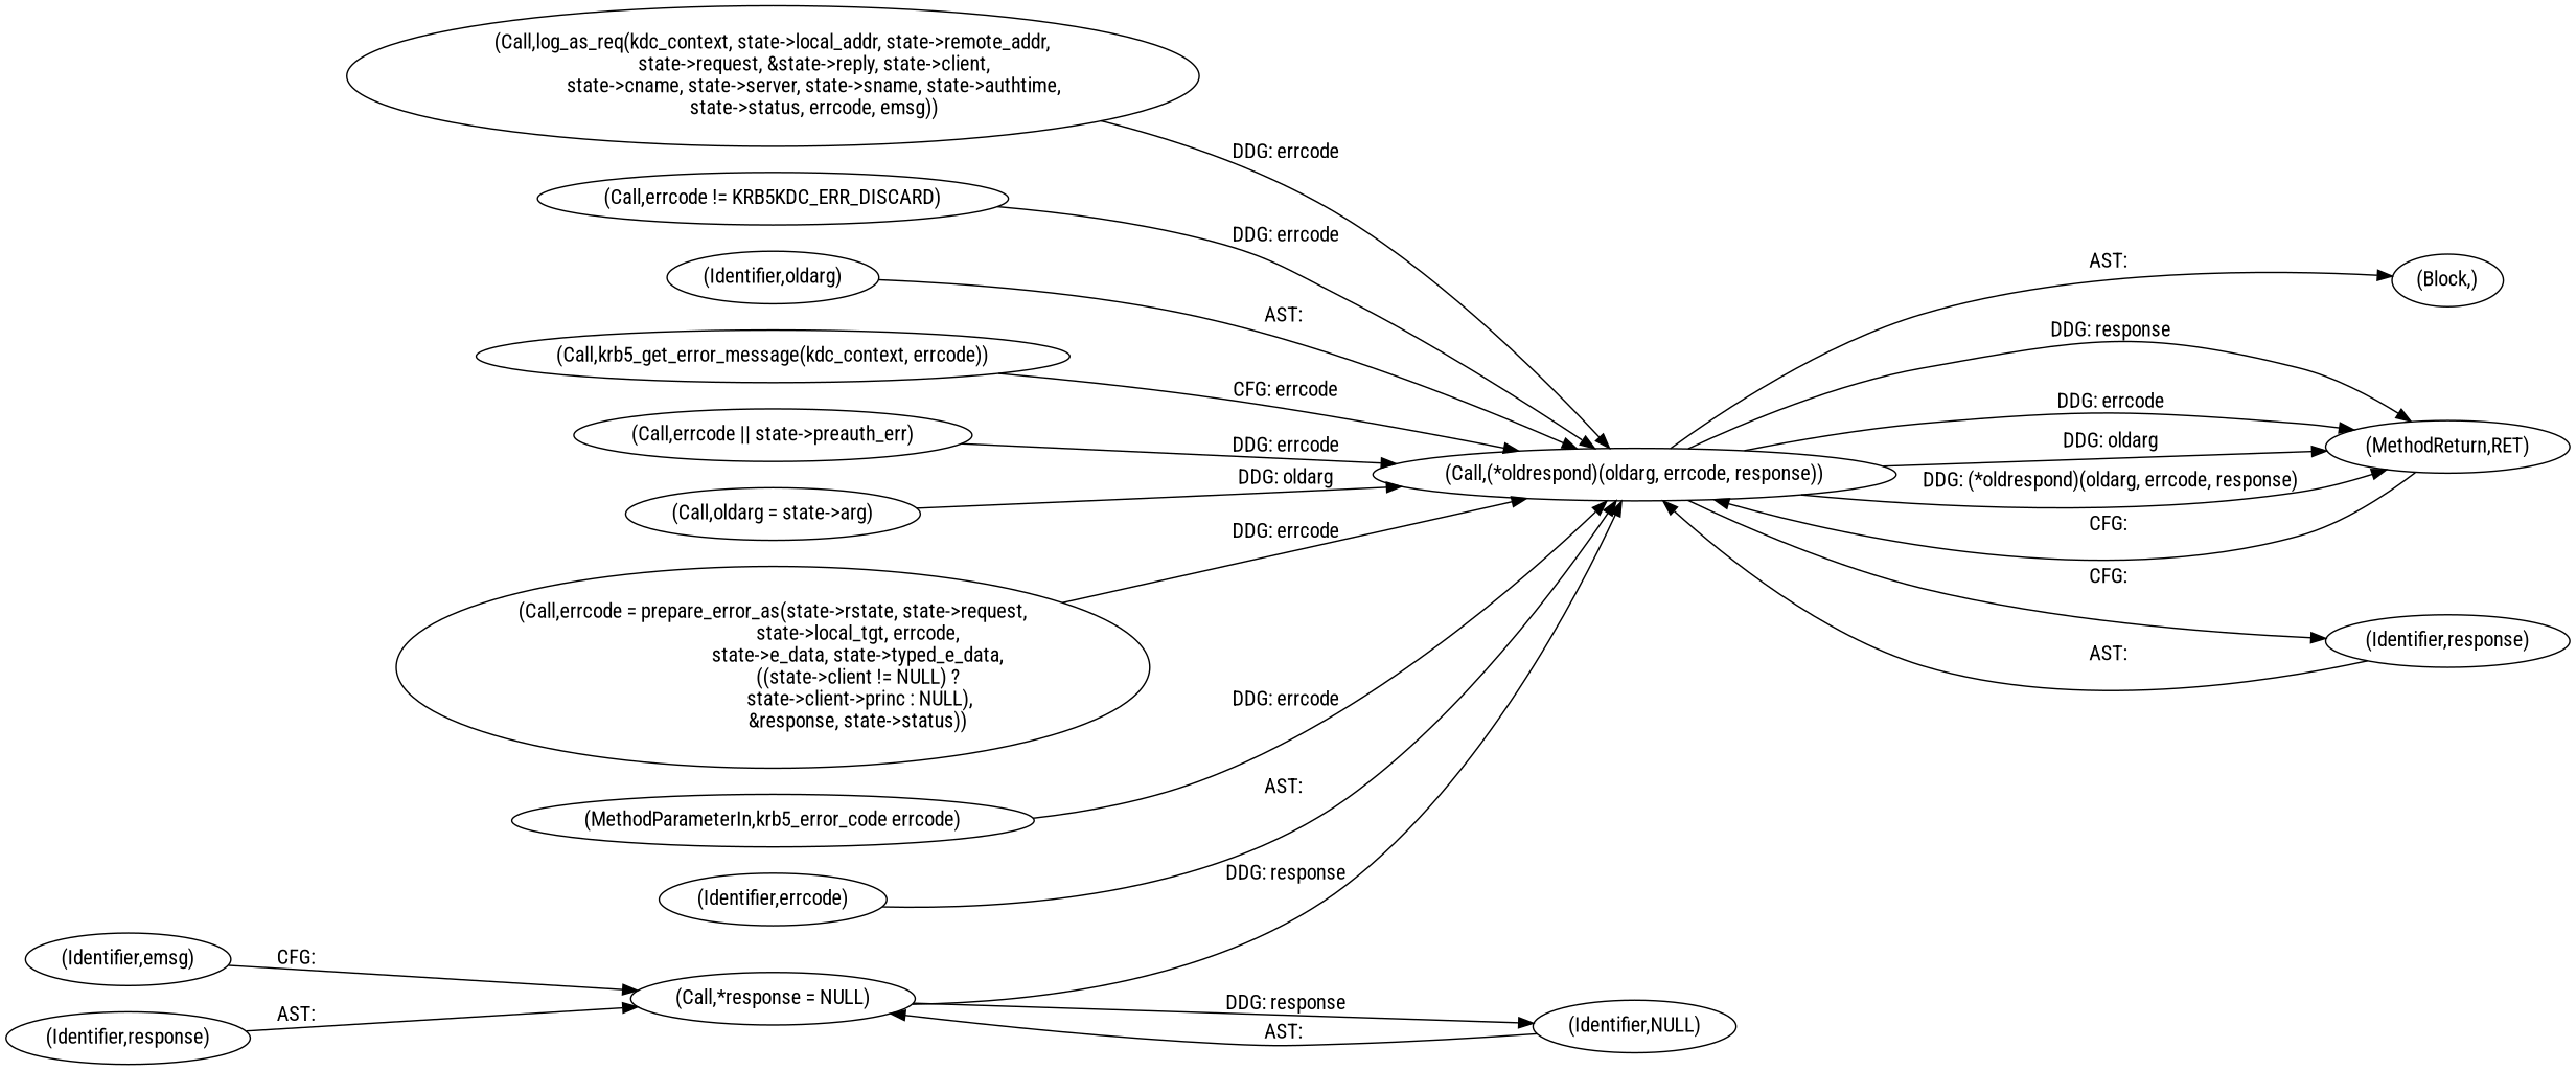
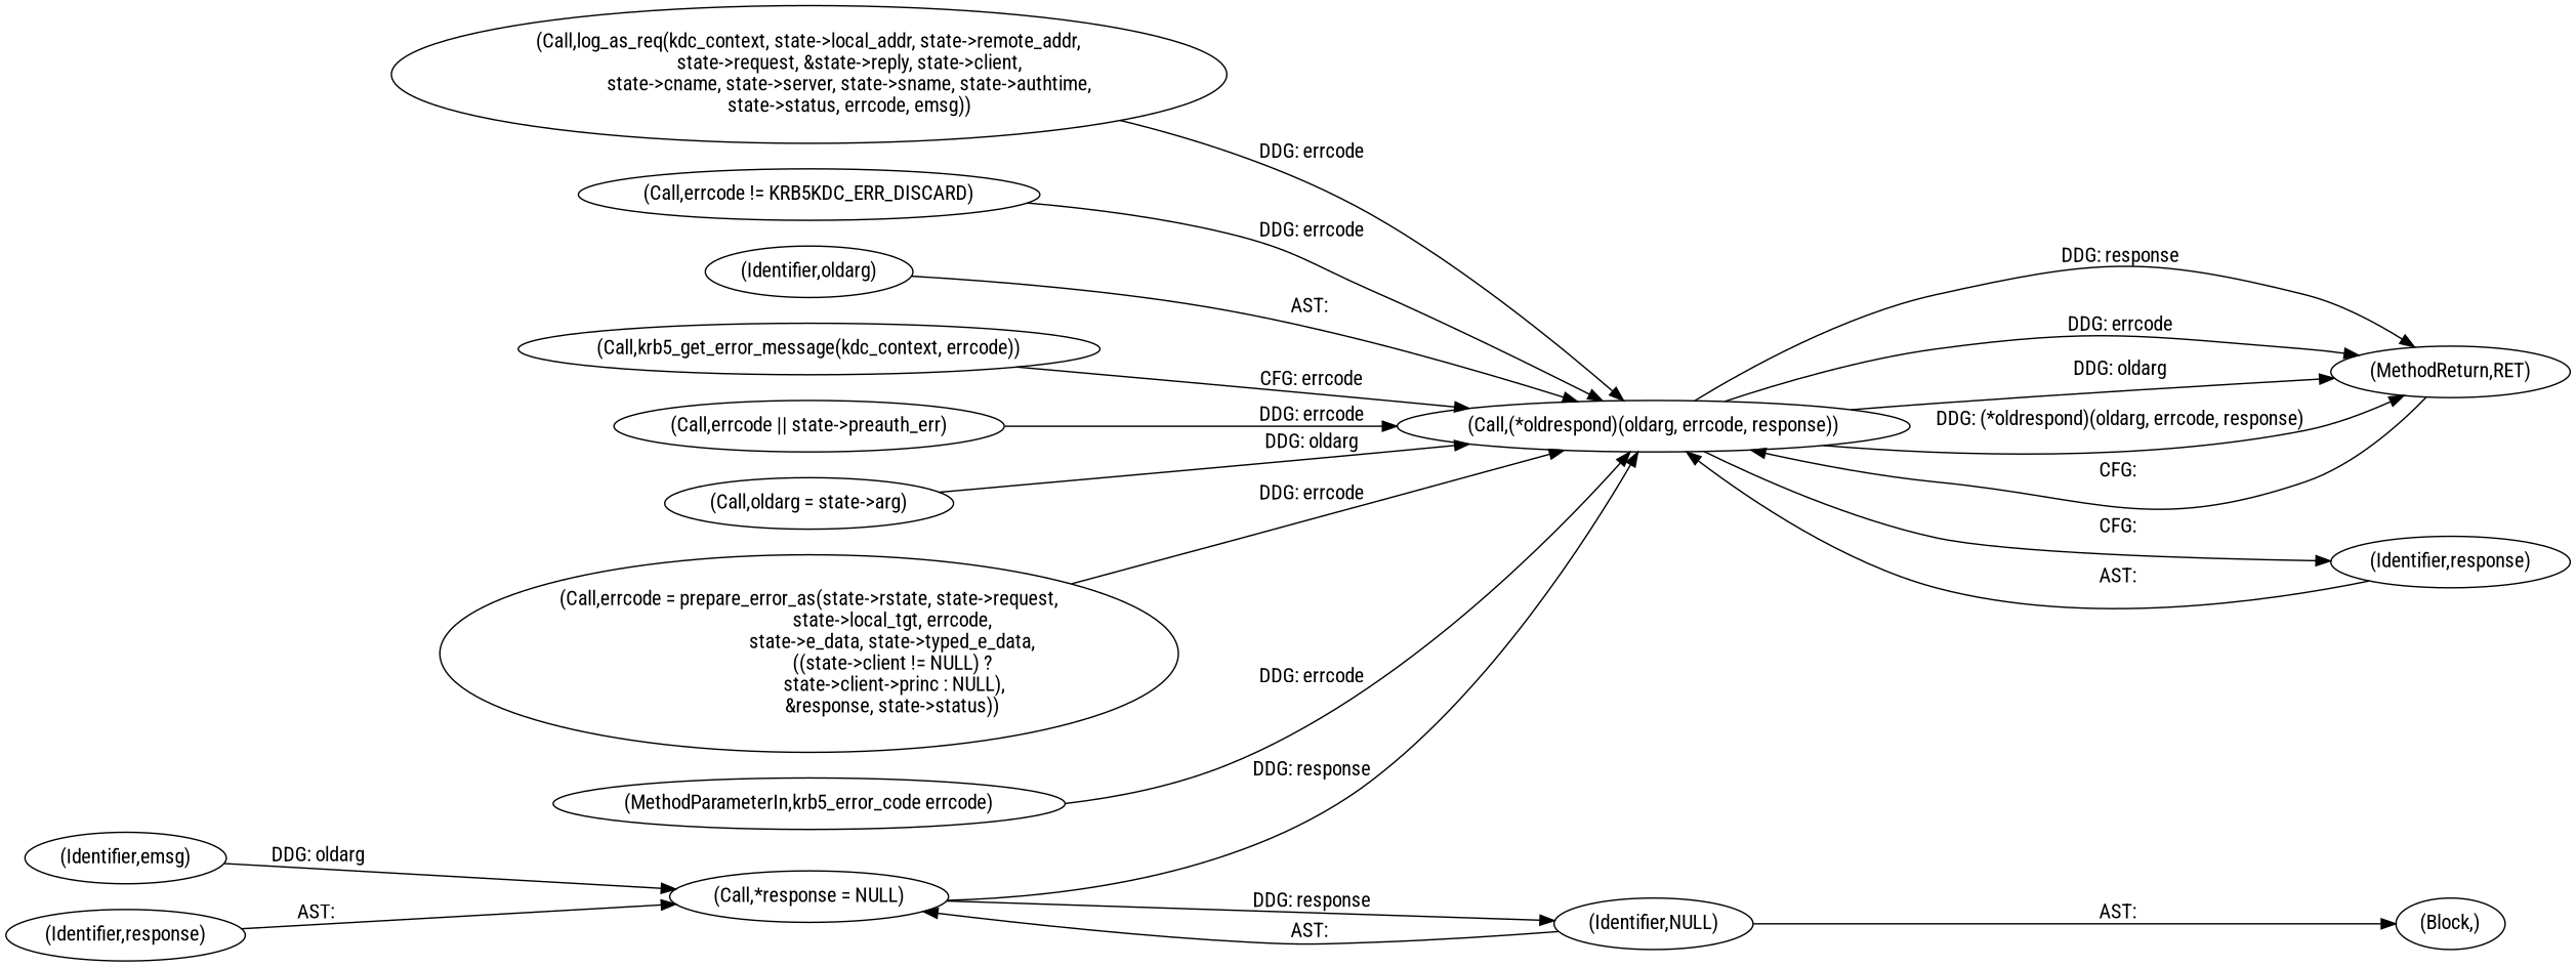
  digraph {
    fontname="Roboto Condensed"
    rankdir=LR
    node [fontname="Roboto Condensed"]
    edge [fontname="Roboto Condensed"]
    n1 [label="(Call,*response = NULL)"]
    n2 [label="(Call,(*oldrespond)(oldarg, errcode, response))"]
    n3 [label="(Identifier,NULL)"]
    n4 [label="(Block,)"]
    n5 [label="(MethodReturn,RET)"]
    n6 [label="(Identifier,response)"]
    n7 [label="(Identifier,emsg)"]
    n8 [label="(Call,log_as_req(kdc_context, state->local_addr, state->remote_addr,\n                   state->request, &state->reply, state->client,\n                   state->cname, state->server, state->sname, state->authtime,\n                   state->status, errcode, emsg))"]
    n9 [label="(Call,errcode != KRB5KDC_ERR_DISCARD)"]
    n10 [label="(Identifier,oldarg)"]
    n11 [label="(Call,krb5_get_error_message(kdc_context, errcode))"]
    n12 [label="(Call,errcode || state->preauth_err)"]
    n13 [label="(Call,oldarg = state->arg)"]
    n14 [label="(Identifier,response)"]
    n15 [label="(Call,errcode = prepare_error_as(state->rstate, state->request,\n                                       state->local_tgt, errcode,\n                                       state->e_data, state->typed_e_data,\n                                       ((state->client != NULL) ?\n                                        state->client->princ : NULL),\n                                       &response, state->status))"]
    n16 [label="(MethodParameterIn,krb5_error_code errcode)"]
-   n17 [label="(Identifier,errcode)"]
    n1 -> n2 [label="DDG: response"]
    n1 -> n3 [label="DDG: response"]
-   n2 -> n4 [label="AST: "]
+   n3 -> n4 [label="AST: "]
    n2 -> n5 [label="DDG: response"]
    n2 -> n5 [label="DDG: errcode"]
    n2 -> n5 [label="DDG: oldarg"]
    n2 -> n5 [label="DDG: (*oldrespond)(oldarg, errcode, response)"]
    n2 -> n6 [label="CFG: "]
    n3 -> n1 [label="AST: "]
    n5 -> n2 [label="CFG: "]
    n6 -> n2 [label="AST: "]
-   n7 -> n1 [label="CFG: "]
+   n7 -> n1 [label="DDG: oldarg"]
    n8 -> n2 [label="DDG: errcode"]
    n9 -> n2 [label="DDG: errcode"]
    n10 -> n2 [label="AST: "]
    n11 -> n2 [label="CFG: errcode"]
    n12 -> n2 [label="DDG: errcode"]
    n13 -> n2 [label="DDG: oldarg"]
    n14 -> n1 [label="AST: "]
    n15 -> n2 [label="DDG: errcode"]
    n16 -> n2 [label="DDG: errcode"]
-   n17 -> n2 [label="AST: "]
  }
